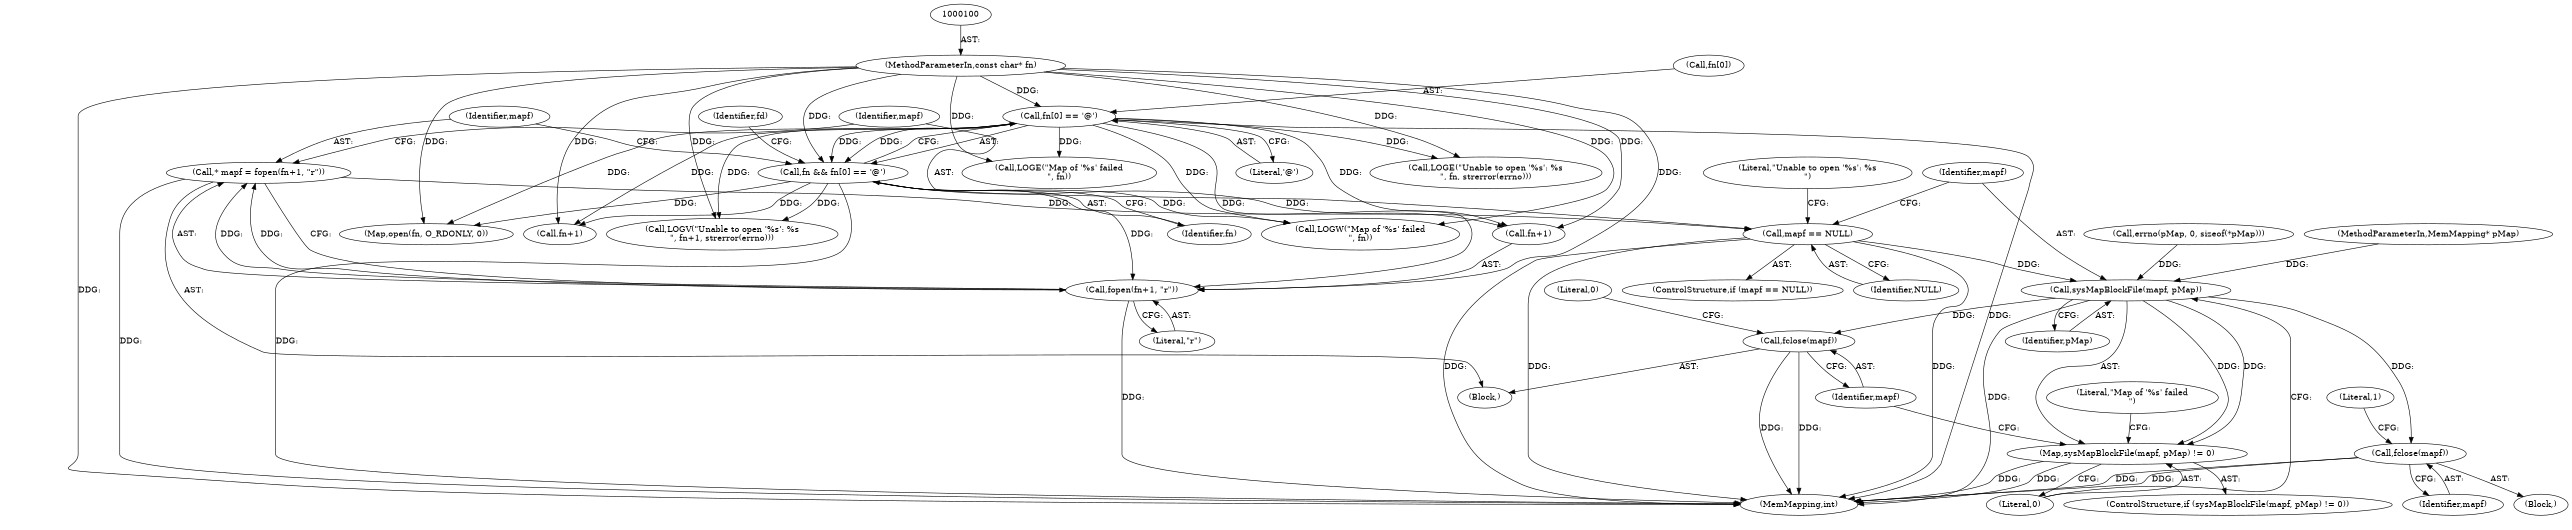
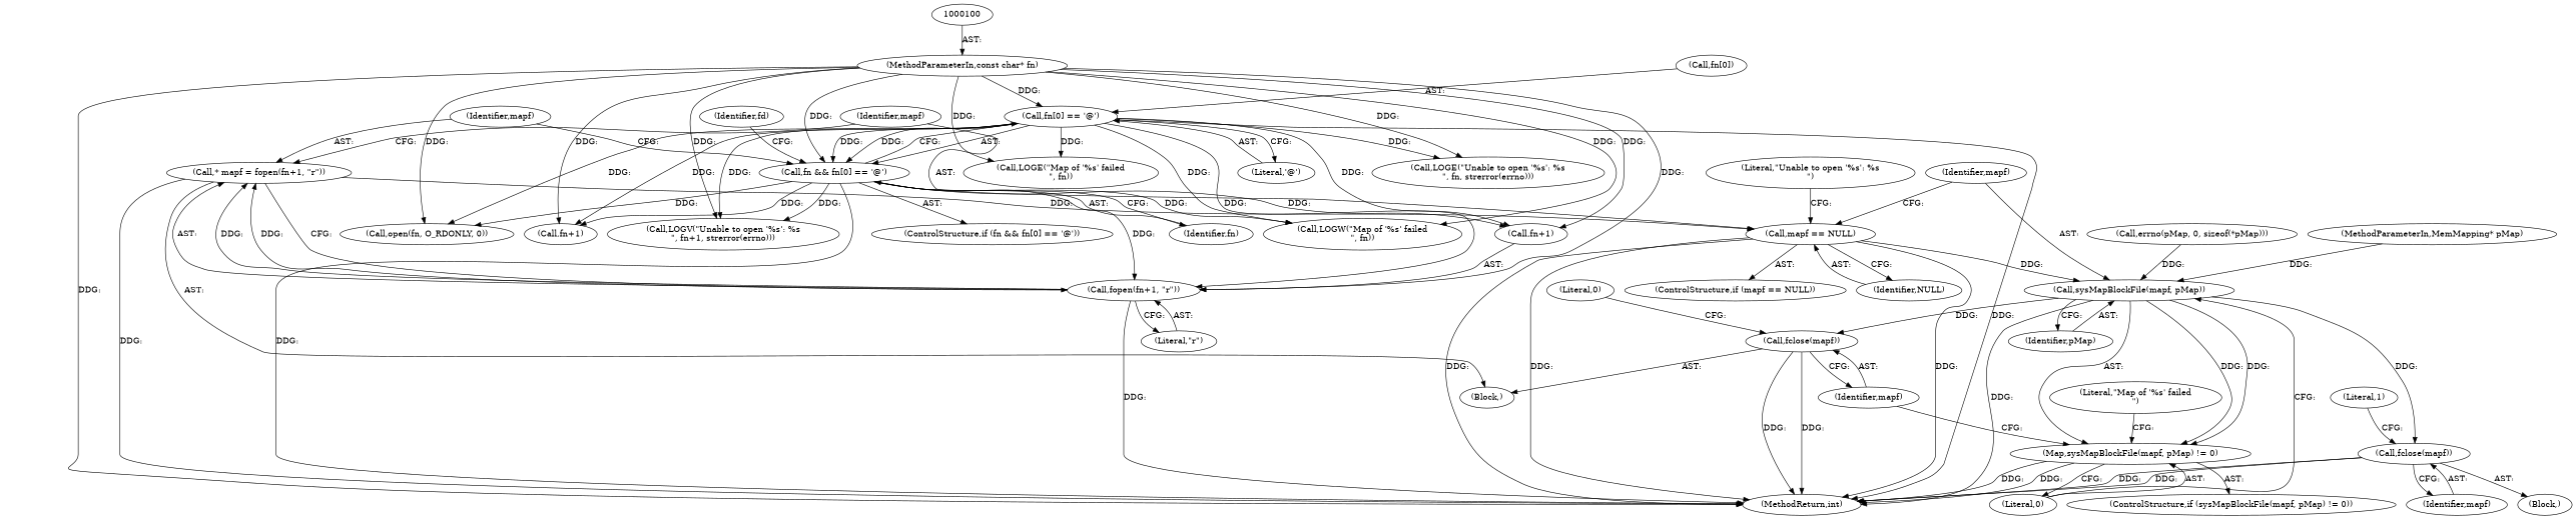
  digraph {
    n1 [label="(Call,mapf == NULL)"]
    n2 [label="(Call,sysMapBlockFile(mapf, pMap))"]
-   n3 [label="(MemMapping,int)"]
+   n3 [label="(MethodReturn,int)"]
    n4 [label="(ControlStructure,if (mapf == NULL))"]
    n5 [label="(Identifier,NULL)"]
    n6 [label="(Map,sysMapBlockFile(mapf, pMap) != 0)"]
    n7 [label="(Call,fclose(mapf))"]
    n8 [label="(Call,fclose(mapf))"]
    n9 [label="(Identifier,pMap)"]
    n10 [label="(Call,* mapf = fopen(fn+1, \"r\"))"]
    n11 [label="(Call,fopen(fn+1, \"r\"))"]
    n12 [label="(Block,)"]
    n13 [label="(Literal,\"r\")"]
    n14 [label="(Call,fn[0] == '@')"]
    n15 [label="(Call,fn && fn[0] == '@')"]
-   n16 [label="(Map,open(fn, O_RDONLY, 0))"]
+   n16 [label="(Call,open(fn, O_RDONLY, 0))"]
    n17 [label="(Call,fn+1)"]
    n18 [label="(Call,fn+1)"]
    n19 [label="(Call,LOGE(\"Map of '%s' failed\n\", fn))"]
    n20 [label="(Literal,'@')"]
    n21 [label="(Call,LOGE(\"Unable to open '%s': %s\n\", fn, strerror(errno)))"]
    n22 [label="(Call,LOGW(\"Map of '%s' failed\n\", fn))"]
    n23 [label="(Call,LOGV(\"Unable to open '%s': %s\n\", fn+1, strerror(errno)))"]
    n24 [label="(Identifier,fn)"]
+   n25 [label="(ControlStructure,if (fn && fn[0] == '@'))"]
    n26 [label="(MethodParameterIn,const char* fn)"]
    1000100
    n28 [label="(ControlStructure,if (sysMapBlockFile(mapf, pMap) != 0))"]
    n29 [label="(Literal,0)"]
    n30 [label="(Identifier,mapf)"]
    n31 [label="(Block,)"]
    n32 [label="(Identifier,mapf)"]
    n33 [label="(Identifier,mapf)"]
    n34 [label="(Call,errno(pMap, 0, sizeof(*pMap)))"]
    n35 [label="(Identifier,fd)"]
    n36 [label="(Literal,\"Map of '%s' failed\n\")"]
    n37 [label="(Literal,\"Unable to open '%s': %s\n\")"]
    n38 [label="(Literal,1)"]
    n39 [label="(Identifier,mapf)"]
    n40 [label="(MethodParameterIn,MemMapping* pMap)"]
    n41 [label="(Call,fn[0])"]
    n42 [label="(Literal,0)"]
    n43 [label="(Identifier,mapf)"]
    n1 -> n2 [label="DDG: "]
    n1 -> n3 [label="DDG: "]
    n1 -> n3 [label="DDG: "]
    n1 -> n3 [label="DDG: "]
    n1 -> n4 [label="AST: "]
    n1 -> n5 [label="CFG: "]
    n2 -> n3 [label="DDG: "]
    n2 -> n6 [label="AST: "]
    n2 -> n6 [label="DDG: "]
    n2 -> n6 [label="DDG: "]
    n2 -> n7 [label="DDG: "]
    n2 -> n8 [label="DDG: "]
    n2 -> n9 [label="CFG: "]
    n5 -> n1 [label="AST: "]
    n6 -> n3 [label="DDG: "]
    n6 -> n3 [label="DDG: "]
    n6 -> n28 [label="AST: "]
    n6 -> n29 [label="CFG: "]
    n7 -> n3 [label="DDG: "]
    n7 -> n3 [label="DDG: "]
    n7 -> n30 [label="CFG: "]
    n7 -> n31 [label="AST: "]
    n8 -> n3 [label="DDG: "]
    n8 -> n3 [label="DDG: "]
    n8 -> n12 [label="AST: "]
    n8 -> n32 [label="CFG: "]
    n9 -> n2 [label="AST: "]
    n10 -> n1 [label="DDG: "]
    n10 -> n3 [label="DDG: "]
    n10 -> n11 [label="CFG: "]
    n10 -> n12 [label="AST: "]
    n11 -> n3 [label="DDG: "]
    n11 -> n10 [label="AST: "]
    n11 -> n10 [label="DDG: "]
    n11 -> n10 [label="DDG: "]
    n11 -> n13 [label="CFG: "]
    n13 -> n11 [label="AST: "]
    n14 -> n3 [label="DDG: "]
    n14 -> n11 [label="DDG: "]
    n14 -> n15 [label="AST: "]
    n14 -> n15 [label="DDG: "]
    n14 -> n15 [label="DDG: "]
    n14 -> n16 [label="DDG: "]
    n14 -> n17 [label="DDG: "]
    n14 -> n18 [label="DDG: "]
    n14 -> n19 [label="DDG: "]
    n14 -> n20 [label="CFG: "]
    n14 -> n21 [label="DDG: "]
    n14 -> n22 [label="DDG: "]
    n14 -> n23 [label="DDG: "]
    n15 -> n3 [label="DDG: "]
    n15 -> n11 [label="DDG: "]
    n15 -> n14 [label="CFG: "]
    n15 -> n16 [label="DDG: "]
    n15 -> n17 [label="DDG: "]
    n15 -> n18 [label="DDG: "]
    n15 -> n22 [label="DDG: "]
    n15 -> n23 [label="DDG: "]
    n15 -> n24 [label="CFG: "]
+   n15 -> n25 [label="AST: "]
    n18 -> n11 [label="AST: "]
    n20 -> n14 [label="AST: "]
    n24 -> n15 [label="AST: "]
    n26 -> n3 [label="DDG: "]
    n26 -> n11 [label="DDG: "]
    n26 -> n14 [label="DDG: "]
    n26 -> n15 [label="DDG: "]
    n26 -> n16 [label="DDG: "]
    n26 -> n17 [label="DDG: "]
    n26 -> n18 [label="DDG: "]
    n26 -> n19 [label="DDG: "]
    n26 -> n21 [label="DDG: "]
    n26 -> n22 [label="DDG: "]
    n26 -> n23 [label="DDG: "]
    1000100 -> n26 [label="AST: "]
    n29 -> n2 [label="CFG: "]
    n29 -> n6 [label="AST: "]
    n30 -> n7 [label="AST: "]
    n32 -> n6 [label="CFG: "]
    n32 -> n8 [label="AST: "]
    n33 -> n1 [label="AST: "]
    n33 -> n10 [label="CFG: "]
    n34 -> n2 [label="DDG: "]
    n35 -> n15 [label="CFG: "]
    n36 -> n6 [label="CFG: "]
    n37 -> n1 [label="CFG: "]
    n38 -> n7 [label="CFG: "]
    n39 -> n10 [label="AST: "]
    n39 -> n15 [label="CFG: "]
    n40 -> n2 [label="DDG: "]
    n41 -> n14 [label="AST: "]
    n42 -> n8 [label="CFG: "]
    n43 -> n1 [label="CFG: "]
    n43 -> n2 [label="AST: "]
  }
